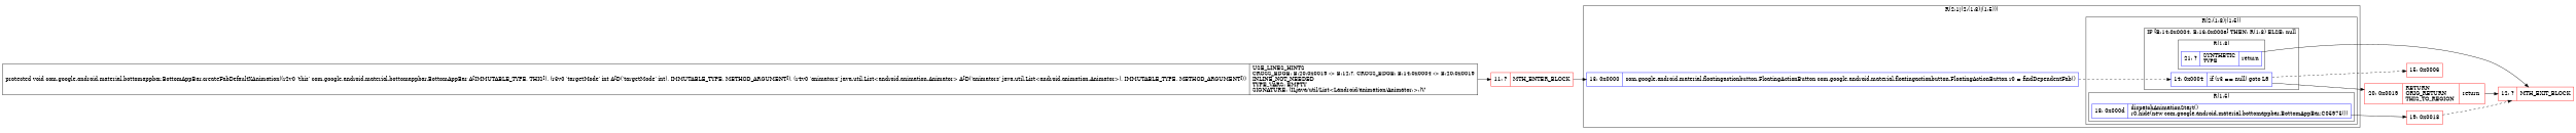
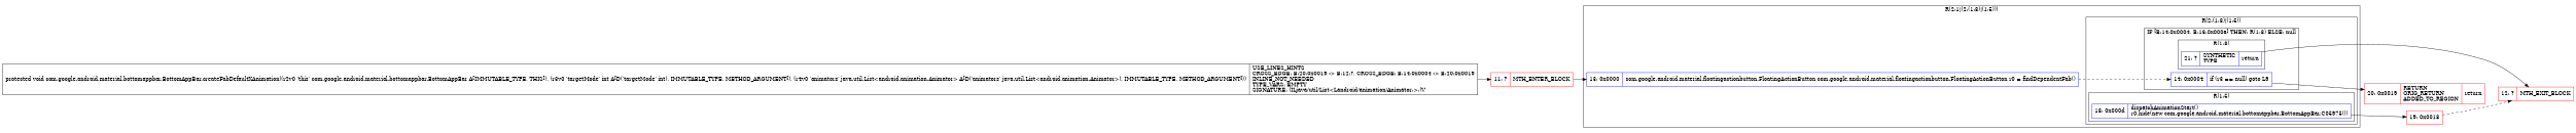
  digraph {
    rankdir=LR
    node [color=red shape=record]
    n1 [color=blue label="{21\:\ ?|SYNTHETIC\lTYPE\l|return\l}"]
    n2 [color=blue label="{14\:\ 0x0004|if (r3 == null) goto L9\l}"]
    n3 [color=blue label="{18\:\ 0x000d|dispatchAnimationStart()\lr0.hide(new com.google.android.material.bottomappbar.BottomAppBar.C05975())\l}"]
    n4 [color=blue label="{13\:\ 0x0000|com.google.android.material.floatingactionbutton.FloatingActionButton com.google.android.material.floatingactionbutton.FloatingActionButton r0 = findDependentFab()\l}"]
    n5 [label="{12\:\ ?|MTH_EXIT_BLOCK\l}"]
-   n6 [label="{15\:\ 0x0006}"]
-   n7 [label="{20\:\ 0x0019|RETURN\lORIG_RETURN\lTHIS_TO_REGION\l|return\l}"]
+   n7 [label="{20\:\ 0x0019|RETURN\lORIG_RETURN\lADDED_TO_REGION\l|return\l}"]
    n8 [label="{19\:\ 0x0018}"]
    n9 [label="{11\:\ ?|MTH_ENTER_BLOCK\l}"]
    n10 [label="{protected void com.google.android.material.bottomappbar.BottomAppBar.createFabDefaultXAnimation((r2v0 'this' com.google.android.material.bottomappbar.BottomAppBar A[IMMUTABLE_TYPE, THIS]), (r3v0 'targetMode' int A[D('targetMode' int), IMMUTABLE_TYPE, METHOD_ARGUMENT]), (r4v0 'animators' java.util.List\<android.animation.Animator\> A[D('animators' java.util.List\<android.animation.Animator\>), IMMUTABLE_TYPE, METHOD_ARGUMENT]))  | USE_LINES_HINTS\lCROSS_EDGE: B:20:0x0019 \-\> B:12:?, CROSS_EDGE: B:14:0x0004 \-\> B:20:0x0019\lINLINE_NOT_NEEDED\lTYPE_VARS: EMPTY\lSIGNATURE: (ILjava\/util\/List\<Landroid\/animation\/Animator;\>;)V\l}" color=""]
    subgraph cluster_1 {
      label="R(2:1|(2:(1:8)|(1:5)))"
      n4
      subgraph cluster_2 {
        label="R(2:(1:8)|(1:5))"
        subgraph cluster_3 {
          label="IF [B:14:0x0004, B:16:0x000a] THEN: R(1:8) ELSE: null"
          n2
          subgraph cluster_4 {
            label="R(1:8)"
            n1
          }
        }
        subgraph cluster_5 {
          label="R(1:5)"
          n3
        }
      }
    }
    n1 -> n5
-   n2 -> n6 [style=dashed]
    n2 -> n7
    n3 -> n8
    n4 -> n2 [style=dashed]
-   n7 -> n5
    n8 -> n5 [style=dashed]
    n9 -> n4
    n10 -> n9
  }
